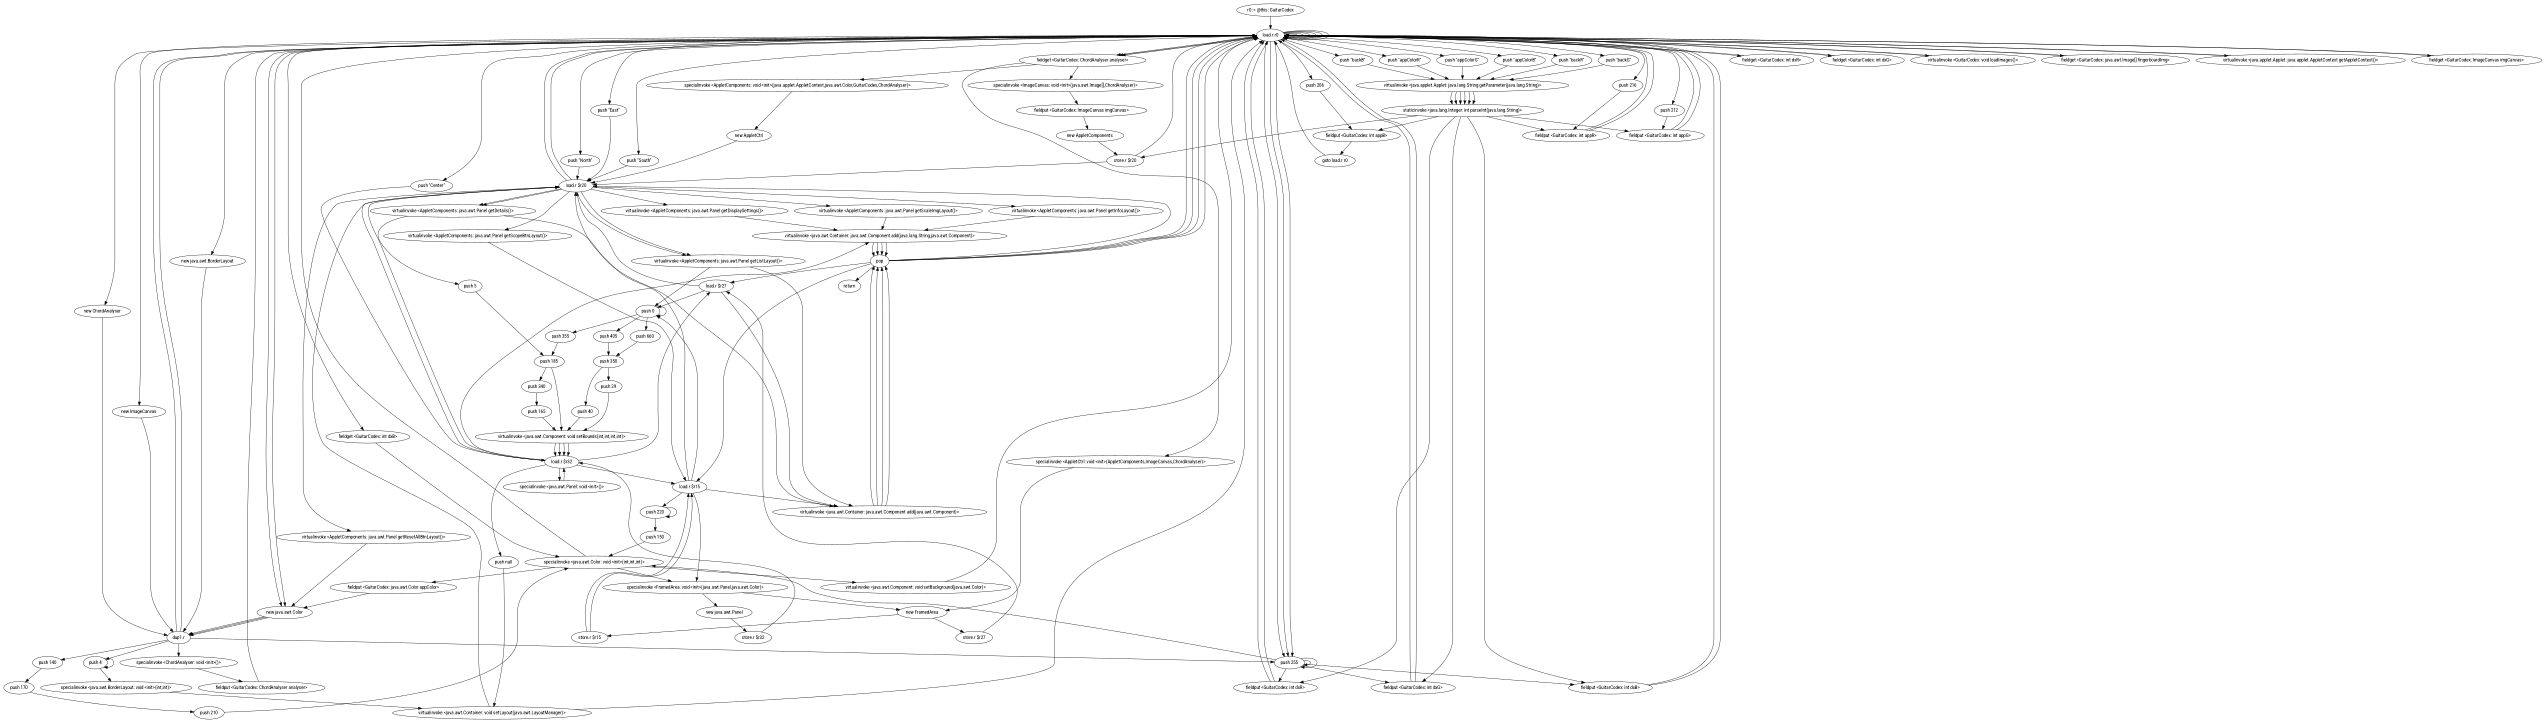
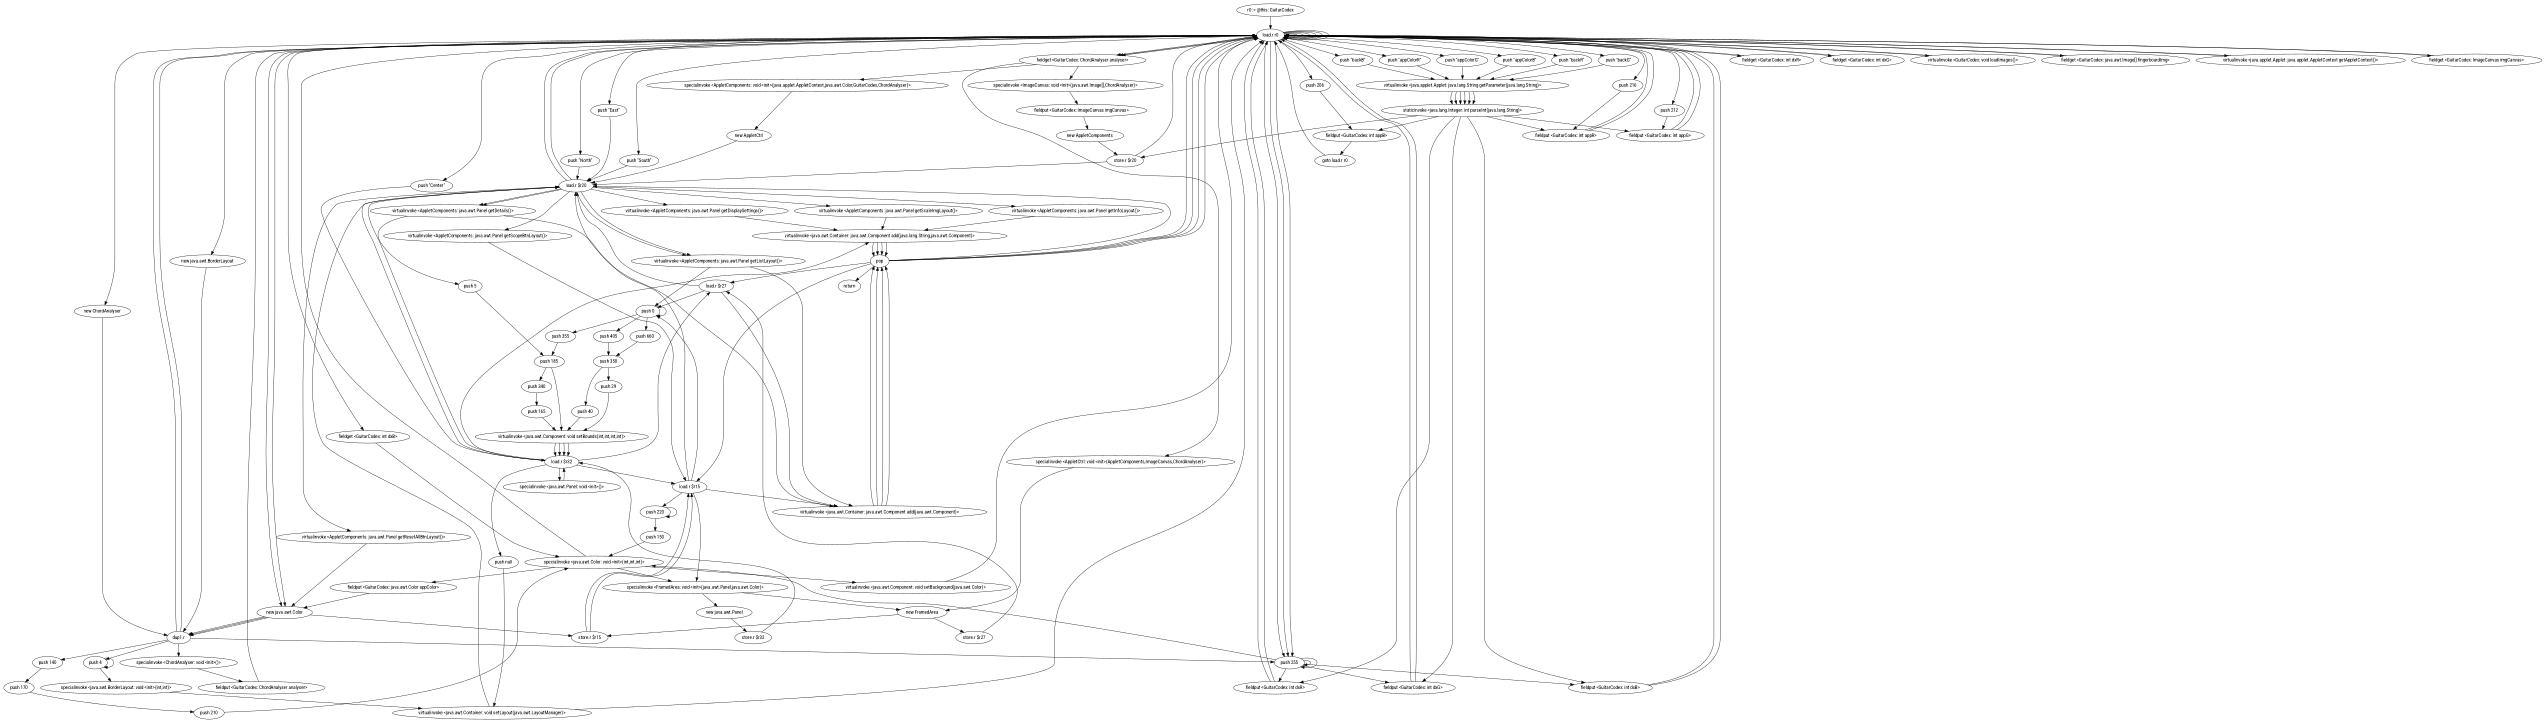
  digraph {
    fontname="Roboto Condensed"
    node [fontname="Roboto Condensed"]
    edge [fontname="Roboto Condensed"]
    "r0 := @this: GuitarCodex"
    "load.r r0"
    "push \"backR\""
    "push \"backG\""
    "push \"backB\""
    "push \"appColorR\""
    "push \"appColorG\""
    "push \"appColorB\""
    "new java.awt.Color"
    "fieldget <GuitarCodex: int dxR>"
    "fieldget <GuitarCodex: int dxG>"
    "fieldget <GuitarCodex: int dxB>"
    "new java.awt.BorderLayout"
    "push 255"
    "virtualinvoke <GuitarCodex: void loadImages()>"
    "new ChordAnalyser"
-   "new ImageCanvas"
    "fieldget <GuitarCodex: java.awt.Image[] fingerboardImg>"
    "fieldget <GuitarCodex: ChordAnalyser analyser>"
    "virtualinvoke <java.applet.Applet: java.applet.AppletContext getAppletContext()>"
    "fieldget <GuitarCodex: ImageCanvas imgCanvas>"
    "push \"North\""
    "push \"Center\""
    "push \"East\""
    "push \"South\""
    "push 216"
    "push 212"
    "push 206"
    "virtualinvoke <java.applet.Applet: java.lang.String getParameter(java.lang.String)>"
    "dup1.r"
    "store.r $r15"
    "specialinvoke <java.awt.Color: void <init>(int,int,int)>"
    "fieldput <GuitarCodex: int dxR>"
    "fieldput <GuitarCodex: int dxG>"
    "fieldput <GuitarCodex: int dxB>"
    "specialinvoke <ImageCanvas: void <init>(java.awt.Image[],ChordAnalyser)>"
    "specialinvoke <AppletComponents: void <init>(java.applet.AppletContext,java.awt.Color,GuitarCodex,ChordAnalyser)>"
    "specialinvoke <AppletCtrl: void <init>(AppletComponents,ImageCanvas,ChordAnalyser)>"
    "load.r $r20"
    "load.r $r32"
    "fieldput <GuitarCodex: int appR>"
    "fieldput <GuitarCodex: int appG>"
    "fieldput <GuitarCodex: int appB>"
    "staticinvoke <java.lang.Integer: int parseInt(java.lang.String)>"
    "store.r $r20"
    "goto load.r r0"
    "push 4"
    "specialinvoke <ChordAnalyser: void <init>()>"
    "push 140"
    "load.r $r15"
    "specialinvoke <java.awt.BorderLayout: void <init>(int,int)>"
    "fieldput <GuitarCodex: ChordAnalyser analyser>"
    "push 170"
    "virtualinvoke <java.awt.Component: void setBackground(java.awt.Color)>"
    "fieldput <GuitarCodex: java.awt.Color appColor>"
    "specialinvoke <FramedArea: void <init>(java.awt.Panel,java.awt.Color)>"
    "new FramedArea"
    "new java.awt.Panel"
    "virtualinvoke <java.awt.Container: void setLayout(java.awt.LayoutManager)>"
    "virtualinvoke <AppletComponents: java.awt.Panel getScopeBtnLayout()>"
    "virtualinvoke <AppletComponents: java.awt.Panel getResetAllBtnLayout()>"
    "virtualinvoke <AppletComponents: java.awt.Panel getListLayout()>"
    "virtualinvoke <AppletComponents: java.awt.Panel getDetails()>"
    "virtualinvoke <AppletComponents: java.awt.Panel getDisplaySettings()>"
    "virtualinvoke <AppletComponents: java.awt.Panel getScaleImgLayout()>"
    "virtualinvoke <AppletComponents: java.awt.Panel getInfoLayout()>"
    "push 220"
    "push 0"
    "virtualinvoke <java.awt.Container: java.awt.Component add(java.awt.Component)>"
    "push 150"
    "push 355"
    n72 [label="push 660"]
    "push 405"
    pop
    "fieldput <GuitarCodex: ImageCanvas imgCanvas>"
    "new AppletCtrl"
    "new AppletComponents"
    "push 5"
    "virtualinvoke <java.awt.Container: java.awt.Component add(java.lang.String,java.awt.Component)>"
    "store.r $r27"
    "load.r $r27"
    "store.r $r32"
    "push 210"
    "specialinvoke <java.awt.Panel: void <init>()>"
    "push null"
    "push 185"
    "push 350"
    "virtualinvoke <java.awt.Component: void setBounds(int,int,int,int)>"
    "push 340"
    "push 165"
    return
    "push 40"
    "push 29"
    "r0 := @this: GuitarCodex" -> "load.r r0"
    "load.r r0" -> "load.r r0"
    "load.r r0" -> "load.r r0"
    "load.r r0" -> "load.r r0"
    "load.r r0" -> "load.r r0"
    "load.r r0" -> "load.r r0"
    "load.r r0" -> "load.r r0"
    "load.r r0" -> "load.r r0"
    "load.r r0" -> "push \"backR\""
    "load.r r0" -> "push \"backG\""
    "load.r r0" -> "push \"backB\""
    "load.r r0" -> "push \"appColorR\""
    "load.r r0" -> "push \"appColorG\""
    "load.r r0" -> "push \"appColorB\""
    "load.r r0" -> "new java.awt.Color"
    "load.r r0" -> "new java.awt.Color"
    "load.r r0" -> "fieldget <GuitarCodex: int dxR>"
    "load.r r0" -> "fieldget <GuitarCodex: int dxG>"
    "load.r r0" -> "fieldget <GuitarCodex: int dxB>"
    "load.r r0" -> "new java.awt.BorderLayout"
    "load.r r0" -> "push 255"
    "load.r r0" -> "push 255"
    "load.r r0" -> "push 255"
    "load.r r0" -> "virtualinvoke <GuitarCodex: void loadImages()>"
    "load.r r0" -> "new ChordAnalyser"
-   "load.r r0" -> "new ImageCanvas"
    "load.r r0" -> "fieldget <GuitarCodex: java.awt.Image[] fingerboardImg>"
    "load.r r0" -> "fieldget <GuitarCodex: ChordAnalyser analyser>"
    "load.r r0" -> "fieldget <GuitarCodex: ChordAnalyser analyser>"
    "load.r r0" -> "fieldget <GuitarCodex: ChordAnalyser analyser>"
    "load.r r0" -> "virtualinvoke <java.applet.Applet: java.applet.AppletContext getAppletContext()>"
    "load.r r0" -> "fieldget <GuitarCodex: ImageCanvas imgCanvas>"
    "load.r r0" -> "push \"North\""
    "load.r r0" -> "push \"Center\""
    "load.r r0" -> "push \"East\""
    "load.r r0" -> "push \"South\""
    "load.r r0" -> "push 216"
    "load.r r0" -> "push 212"
    "load.r r0" -> "push 206"
    "push \"backR\"" -> "virtualinvoke <java.applet.Applet: java.lang.String getParameter(java.lang.String)>"
    "push \"backG\"" -> "virtualinvoke <java.applet.Applet: java.lang.String getParameter(java.lang.String)>"
    "push \"backB\"" -> "virtualinvoke <java.applet.Applet: java.lang.String getParameter(java.lang.String)>"
    "push \"appColorR\"" -> "virtualinvoke <java.applet.Applet: java.lang.String getParameter(java.lang.String)>"
    "push \"appColorG\"" -> "virtualinvoke <java.applet.Applet: java.lang.String getParameter(java.lang.String)>"
    "push \"appColorB\"" -> "virtualinvoke <java.applet.Applet: java.lang.String getParameter(java.lang.String)>"
    "new java.awt.Color" -> "dup1.r"
    "new java.awt.Color" -> "dup1.r"
    "new java.awt.Color" -> "dup1.r"
+   "new java.awt.Color" -> "store.r $r15"
    "fieldget <GuitarCodex: int dxR>" -> "load.r r0"
    "fieldget <GuitarCodex: int dxG>" -> "load.r r0"
    "fieldget <GuitarCodex: int dxB>" -> "specialinvoke <java.awt.Color: void <init>(int,int,int)>"
    "new java.awt.BorderLayout" -> "dup1.r"
    "push 255" -> "push 255"
    "push 255" -> "push 255"
    "push 255" -> "specialinvoke <java.awt.Color: void <init>(int,int,int)>"
    "push 255" -> "fieldput <GuitarCodex: int dxR>"
    "push 255" -> "fieldput <GuitarCodex: int dxG>"
    "push 255" -> "fieldput <GuitarCodex: int dxB>"
    "virtualinvoke <GuitarCodex: void loadImages()>" -> "load.r r0"
    "new ChordAnalyser" -> "dup1.r"
-   "new ImageCanvas" -> "dup1.r"
    "fieldget <GuitarCodex: java.awt.Image[] fingerboardImg>" -> "load.r r0"
    "fieldget <GuitarCodex: ChordAnalyser analyser>" -> "specialinvoke <ImageCanvas: void <init>(java.awt.Image[],ChordAnalyser)>"
    "fieldget <GuitarCodex: ChordAnalyser analyser>" -> "specialinvoke <AppletComponents: void <init>(java.applet.AppletContext,java.awt.Color,GuitarCodex,ChordAnalyser)>"
    "fieldget <GuitarCodex: ChordAnalyser analyser>" -> "specialinvoke <AppletCtrl: void <init>(AppletComponents,ImageCanvas,ChordAnalyser)>"
    "virtualinvoke <java.applet.Applet: java.applet.AppletContext getAppletContext()>" -> "load.r r0"
    "fieldget <GuitarCodex: ImageCanvas imgCanvas>" -> "load.r r0"
    "push \"North\"" -> "load.r $r20"
    "push \"Center\"" -> "load.r $r32"
    "push \"East\"" -> "load.r $r20"
    "push \"South\"" -> "load.r $r20"
    "push 216" -> "fieldput <GuitarCodex: int appR>"
    "push 212" -> "fieldput <GuitarCodex: int appG>"
    "push 206" -> "fieldput <GuitarCodex: int appB>"
    "virtualinvoke <java.applet.Applet: java.lang.String getParameter(java.lang.String)>" -> "staticinvoke <java.lang.Integer: int parseInt(java.lang.String)>"
    "virtualinvoke <java.applet.Applet: java.lang.String getParameter(java.lang.String)>" -> "staticinvoke <java.lang.Integer: int parseInt(java.lang.String)>"
    "virtualinvoke <java.applet.Applet: java.lang.String getParameter(java.lang.String)>" -> "staticinvoke <java.lang.Integer: int parseInt(java.lang.String)>"
    "virtualinvoke <java.applet.Applet: java.lang.String getParameter(java.lang.String)>" -> "staticinvoke <java.lang.Integer: int parseInt(java.lang.String)>"
    "virtualinvoke <java.applet.Applet: java.lang.String getParameter(java.lang.String)>" -> "staticinvoke <java.lang.Integer: int parseInt(java.lang.String)>"
    "virtualinvoke <java.applet.Applet: java.lang.String getParameter(java.lang.String)>" -> "staticinvoke <java.lang.Integer: int parseInt(java.lang.String)>"
    "dup1.r" -> "load.r r0"
    "dup1.r" -> "load.r r0"
    "dup1.r" -> "push 255"
    "dup1.r" -> "push 4"
    "dup1.r" -> "specialinvoke <ChordAnalyser: void <init>()>"
    "dup1.r" -> "push 140"
    "store.r $r15" -> "load.r $r15"
    "store.r $r15" -> "load.r $r15"
    "specialinvoke <java.awt.Color: void <init>(int,int,int)>" -> "load.r r0"
    "specialinvoke <java.awt.Color: void <init>(int,int,int)>" -> "virtualinvoke <java.awt.Component: void setBackground(java.awt.Color)>"
    "specialinvoke <java.awt.Color: void <init>(int,int,int)>" -> "fieldput <GuitarCodex: java.awt.Color appColor>"
    "specialinvoke <java.awt.Color: void <init>(int,int,int)>" -> "specialinvoke <FramedArea: void <init>(java.awt.Panel,java.awt.Color)>"
    "fieldput <GuitarCodex: int dxR>" -> "load.r r0"
    "fieldput <GuitarCodex: int dxR>" -> "load.r r0"
    "fieldput <GuitarCodex: int dxG>" -> "load.r r0"
    "fieldput <GuitarCodex: int dxG>" -> "load.r r0"
    "fieldput <GuitarCodex: int dxB>" -> "load.r r0"
    "fieldput <GuitarCodex: int dxB>" -> "load.r r0"
    "specialinvoke <ImageCanvas: void <init>(java.awt.Image[],ChordAnalyser)>" -> "fieldput <GuitarCodex: ImageCanvas imgCanvas>"
    "specialinvoke <AppletComponents: void <init>(java.applet.AppletContext,java.awt.Color,GuitarCodex,ChordAnalyser)>" -> "new AppletCtrl"
    "specialinvoke <AppletCtrl: void <init>(AppletComponents,ImageCanvas,ChordAnalyser)>" -> "new FramedArea"
    "load.r $r20" -> "load.r r0"
    "load.r $r20" -> "load.r r0"
    "load.r $r20" -> "virtualinvoke <AppletComponents: java.awt.Panel getScopeBtnLayout()>"
    "load.r $r20" -> "virtualinvoke <AppletComponents: java.awt.Panel getResetAllBtnLayout()>"
    "load.r $r20" -> "virtualinvoke <AppletComponents: java.awt.Panel getListLayout()>"
    "load.r $r20" -> "virtualinvoke <AppletComponents: java.awt.Panel getListLayout()>"
    "load.r $r20" -> "virtualinvoke <AppletComponents: java.awt.Panel getDetails()>"
    "load.r $r20" -> "virtualinvoke <AppletComponents: java.awt.Panel getDetails()>"
    "load.r $r20" -> "virtualinvoke <AppletComponents: java.awt.Panel getDisplaySettings()>"
    "load.r $r20" -> "virtualinvoke <AppletComponents: java.awt.Panel getScaleImgLayout()>"
    "load.r $r20" -> "virtualinvoke <AppletComponents: java.awt.Panel getInfoLayout()>"
    "load.r $r32" -> "load.r $r20"
    "load.r $r32" -> "load.r $r20"
    "load.r $r32" -> "load.r $r15"
    "load.r $r32" -> "virtualinvoke <java.awt.Container: java.awt.Component add(java.lang.String,java.awt.Component)>"
    "load.r $r32" -> "load.r $r27"
    "load.r $r32" -> "specialinvoke <java.awt.Panel: void <init>()>"
    "load.r $r32" -> "push null"
    "fieldput <GuitarCodex: int appR>" -> "load.r r0"
    "fieldput <GuitarCodex: int appR>" -> "load.r r0"
    "fieldput <GuitarCodex: int appG>" -> "load.r r0"
    "fieldput <GuitarCodex: int appG>" -> "load.r r0"
    "fieldput <GuitarCodex: int appB>" -> "goto load.r r0"
    "staticinvoke <java.lang.Integer: int parseInt(java.lang.String)>" -> "fieldput <GuitarCodex: int dxR>"
    "staticinvoke <java.lang.Integer: int parseInt(java.lang.String)>" -> "fieldput <GuitarCodex: int dxG>"
    "staticinvoke <java.lang.Integer: int parseInt(java.lang.String)>" -> "fieldput <GuitarCodex: int dxB>"
    "staticinvoke <java.lang.Integer: int parseInt(java.lang.String)>" -> "fieldput <GuitarCodex: int appR>"
    "staticinvoke <java.lang.Integer: int parseInt(java.lang.String)>" -> "fieldput <GuitarCodex: int appG>"
    "staticinvoke <java.lang.Integer: int parseInt(java.lang.String)>" -> "fieldput <GuitarCodex: int appB>"
    "staticinvoke <java.lang.Integer: int parseInt(java.lang.String)>" -> "store.r $r20"
    "store.r $r20" -> "load.r r0"
    "store.r $r20" -> "load.r $r20"
    "goto load.r r0" -> "load.r r0"
    "push 4" -> "push 4"
    "push 4" -> "specialinvoke <java.awt.BorderLayout: void <init>(int,int)>"
    "specialinvoke <ChordAnalyser: void <init>()>" -> "fieldput <GuitarCodex: ChordAnalyser analyser>"
    "push 140" -> "push 170"
    "load.r $r15" -> "load.r $r20"
    "load.r $r15" -> "specialinvoke <FramedArea: void <init>(java.awt.Panel,java.awt.Color)>"
    "load.r $r15" -> "push 220"
    "load.r $r15" -> "push 0"
    "load.r $r15" -> "virtualinvoke <java.awt.Container: java.awt.Component add(java.awt.Component)>"
    "specialinvoke <java.awt.BorderLayout: void <init>(int,int)>" -> "virtualinvoke <java.awt.Container: void setLayout(java.awt.LayoutManager)>"
    "fieldput <GuitarCodex: ChordAnalyser analyser>" -> "load.r r0"
    "push 170" -> "push 210"
    "virtualinvoke <java.awt.Component: void setBackground(java.awt.Color)>" -> "load.r r0"
    "fieldput <GuitarCodex: java.awt.Color appColor>" -> "new java.awt.Color"
    "specialinvoke <FramedArea: void <init>(java.awt.Panel,java.awt.Color)>" -> "new FramedArea"
    "specialinvoke <FramedArea: void <init>(java.awt.Panel,java.awt.Color)>" -> "new java.awt.Panel"
    "new FramedArea" -> "store.r $r15"
    "new FramedArea" -> "store.r $r27"
    "new java.awt.Panel" -> "store.r $r32"
    "virtualinvoke <java.awt.Container: void setLayout(java.awt.LayoutManager)>" -> "load.r r0"
    "virtualinvoke <java.awt.Container: void setLayout(java.awt.LayoutManager)>" -> "load.r $r20"
    "virtualinvoke <AppletComponents: java.awt.Panel getScopeBtnLayout()>" -> "load.r $r15"
    "virtualinvoke <AppletComponents: java.awt.Panel getResetAllBtnLayout()>" -> "new java.awt.Color"
    "virtualinvoke <AppletComponents: java.awt.Panel getListLayout()>" -> "push 0"
    "virtualinvoke <AppletComponents: java.awt.Panel getListLayout()>" -> "virtualinvoke <java.awt.Container: java.awt.Component add(java.awt.Component)>"
    "virtualinvoke <AppletComponents: java.awt.Panel getDetails()>" -> "virtualinvoke <java.awt.Container: java.awt.Component add(java.awt.Component)>"
    "virtualinvoke <AppletComponents: java.awt.Panel getDetails()>" -> "push 5"
    "virtualinvoke <AppletComponents: java.awt.Panel getDisplaySettings()>" -> "virtualinvoke <java.awt.Container: java.awt.Component add(java.lang.String,java.awt.Component)>"
    "virtualinvoke <AppletComponents: java.awt.Panel getScaleImgLayout()>" -> "virtualinvoke <java.awt.Container: java.awt.Component add(java.lang.String,java.awt.Component)>"
    "virtualinvoke <AppletComponents: java.awt.Panel getInfoLayout()>" -> "virtualinvoke <java.awt.Container: java.awt.Component add(java.lang.String,java.awt.Component)>"
    "push 220" -> "push 220"
    "push 220" -> "push 150"
    "push 0" -> "push 0"
    "push 0" -> "push 355"
    "push 0" -> n72
    "push 0" -> "push 405"
    "virtualinvoke <java.awt.Container: java.awt.Component add(java.awt.Component)>" -> pop
    "virtualinvoke <java.awt.Container: java.awt.Component add(java.awt.Component)>" -> pop
    "virtualinvoke <java.awt.Container: java.awt.Component add(java.awt.Component)>" -> pop
    "virtualinvoke <java.awt.Container: java.awt.Component add(java.awt.Component)>" -> pop
    "push 150" -> "specialinvoke <java.awt.Color: void <init>(int,int,int)>"
    "push 355" -> "push 185"
    n72 -> "push 350"
    "push 405" -> "push 350"
    pop -> "load.r r0"
    pop -> "load.r r0"
    pop -> "load.r r0"
    pop -> "load.r r0"
    pop -> "load.r $r20"
    pop -> "load.r $r15"
    pop -> "load.r $r27"
    pop -> return
    "fieldput <GuitarCodex: ImageCanvas imgCanvas>" -> "new AppletComponents"
    "new AppletCtrl" -> "load.r $r20"
    "new AppletComponents" -> "store.r $r20"
    "push 5" -> "push 185"
    "virtualinvoke <java.awt.Container: java.awt.Component add(java.lang.String,java.awt.Component)>" -> pop
    "virtualinvoke <java.awt.Container: java.awt.Component add(java.lang.String,java.awt.Component)>" -> pop
    "virtualinvoke <java.awt.Container: java.awt.Component add(java.lang.String,java.awt.Component)>" -> pop
    "virtualinvoke <java.awt.Container: java.awt.Component add(java.lang.String,java.awt.Component)>" -> pop
    "store.r $r27" -> "load.r $r27"
    "load.r $r27" -> "load.r $r20"
    "load.r $r27" -> "push 0"
    "load.r $r27" -> "virtualinvoke <java.awt.Container: java.awt.Component add(java.awt.Component)>"
    "store.r $r32" -> "load.r $r32"
    "push 210" -> "specialinvoke <java.awt.Color: void <init>(int,int,int)>"
    "specialinvoke <java.awt.Panel: void <init>()>" -> "load.r $r32"
    "push null" -> "virtualinvoke <java.awt.Container: void setLayout(java.awt.LayoutManager)>"
    "push 185" -> "virtualinvoke <java.awt.Component: void setBounds(int,int,int,int)>"
    "push 185" -> "push 340"
    "push 350" -> "push 40"
    "push 350" -> "push 29"
    "virtualinvoke <java.awt.Component: void setBounds(int,int,int,int)>" -> "load.r $r32"
    "virtualinvoke <java.awt.Component: void setBounds(int,int,int,int)>" -> "load.r $r32"
    "virtualinvoke <java.awt.Component: void setBounds(int,int,int,int)>" -> "load.r $r32"
    "virtualinvoke <java.awt.Component: void setBounds(int,int,int,int)>" -> "load.r $r32"
    "push 340" -> "push 165"
    "push 165" -> "virtualinvoke <java.awt.Component: void setBounds(int,int,int,int)>"
    "push 40" -> "virtualinvoke <java.awt.Component: void setBounds(int,int,int,int)>"
    "push 29" -> "virtualinvoke <java.awt.Component: void setBounds(int,int,int,int)>"
  }
